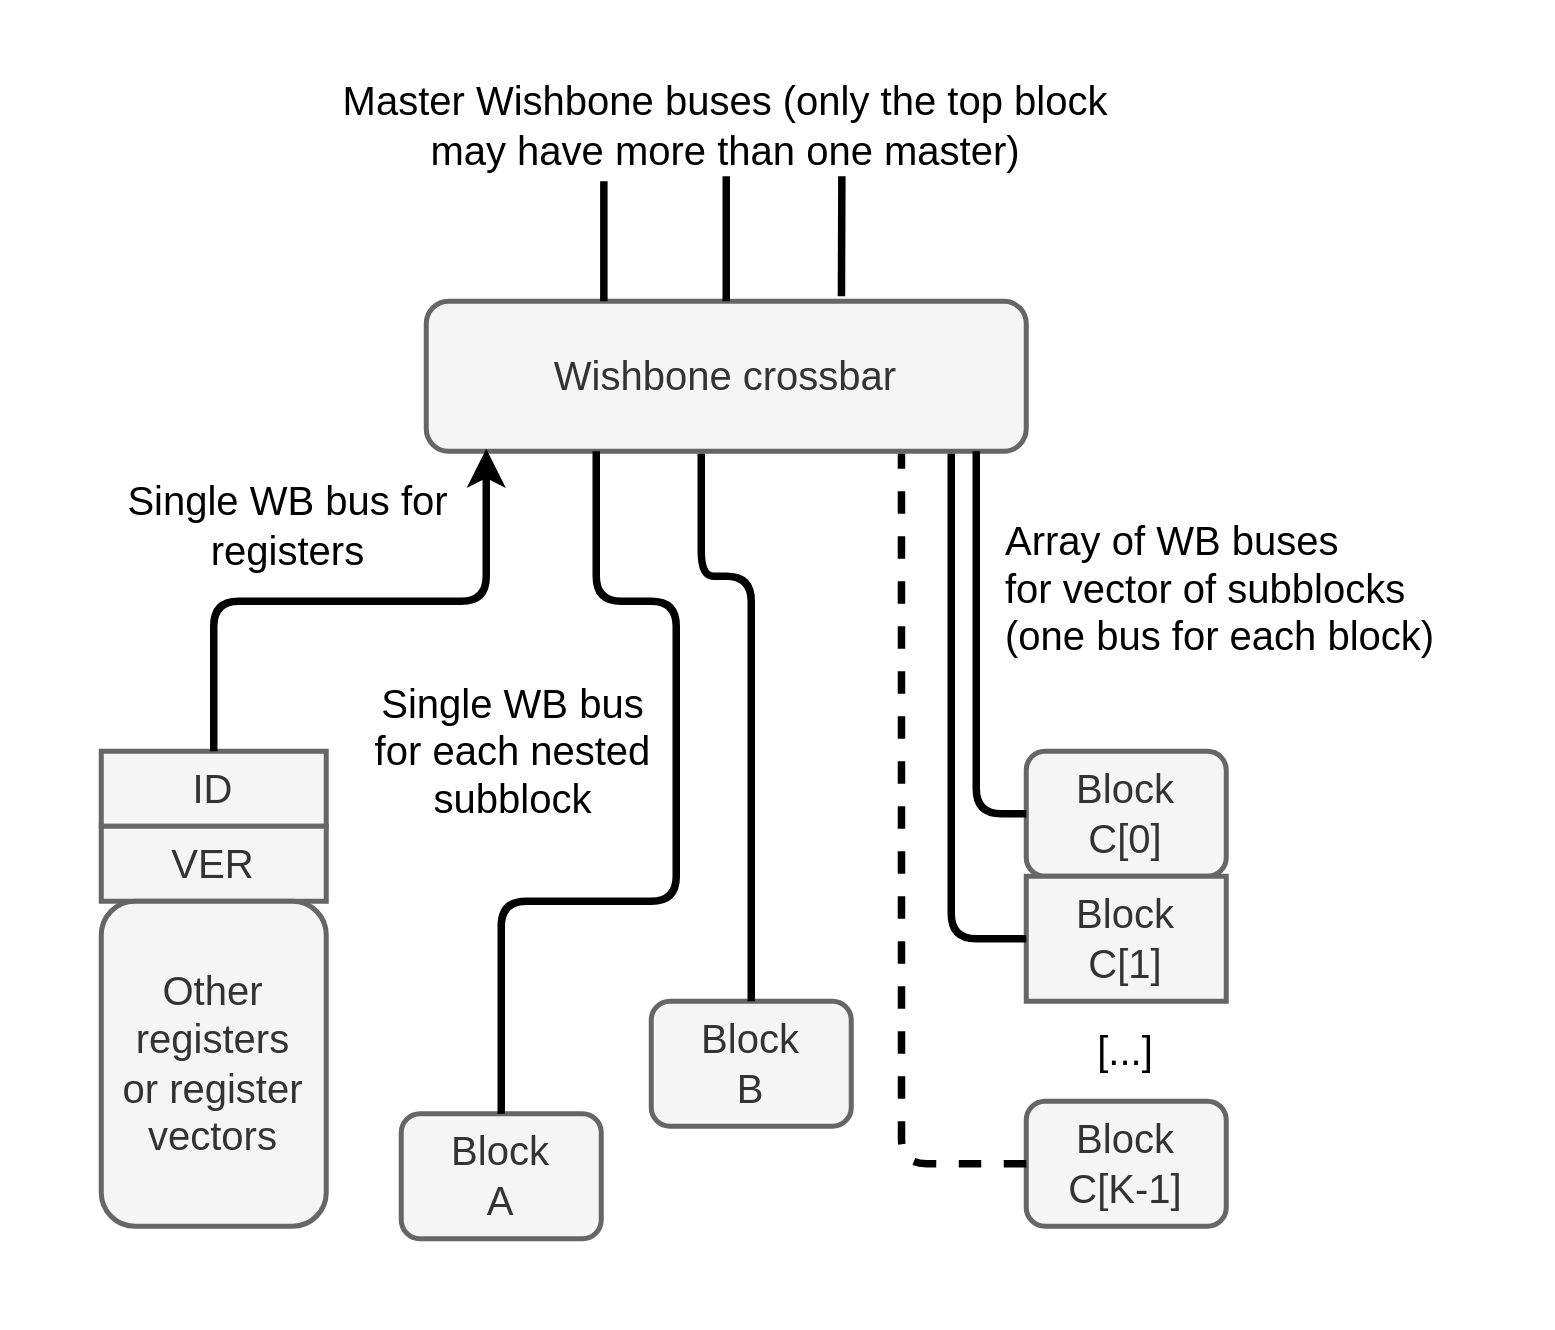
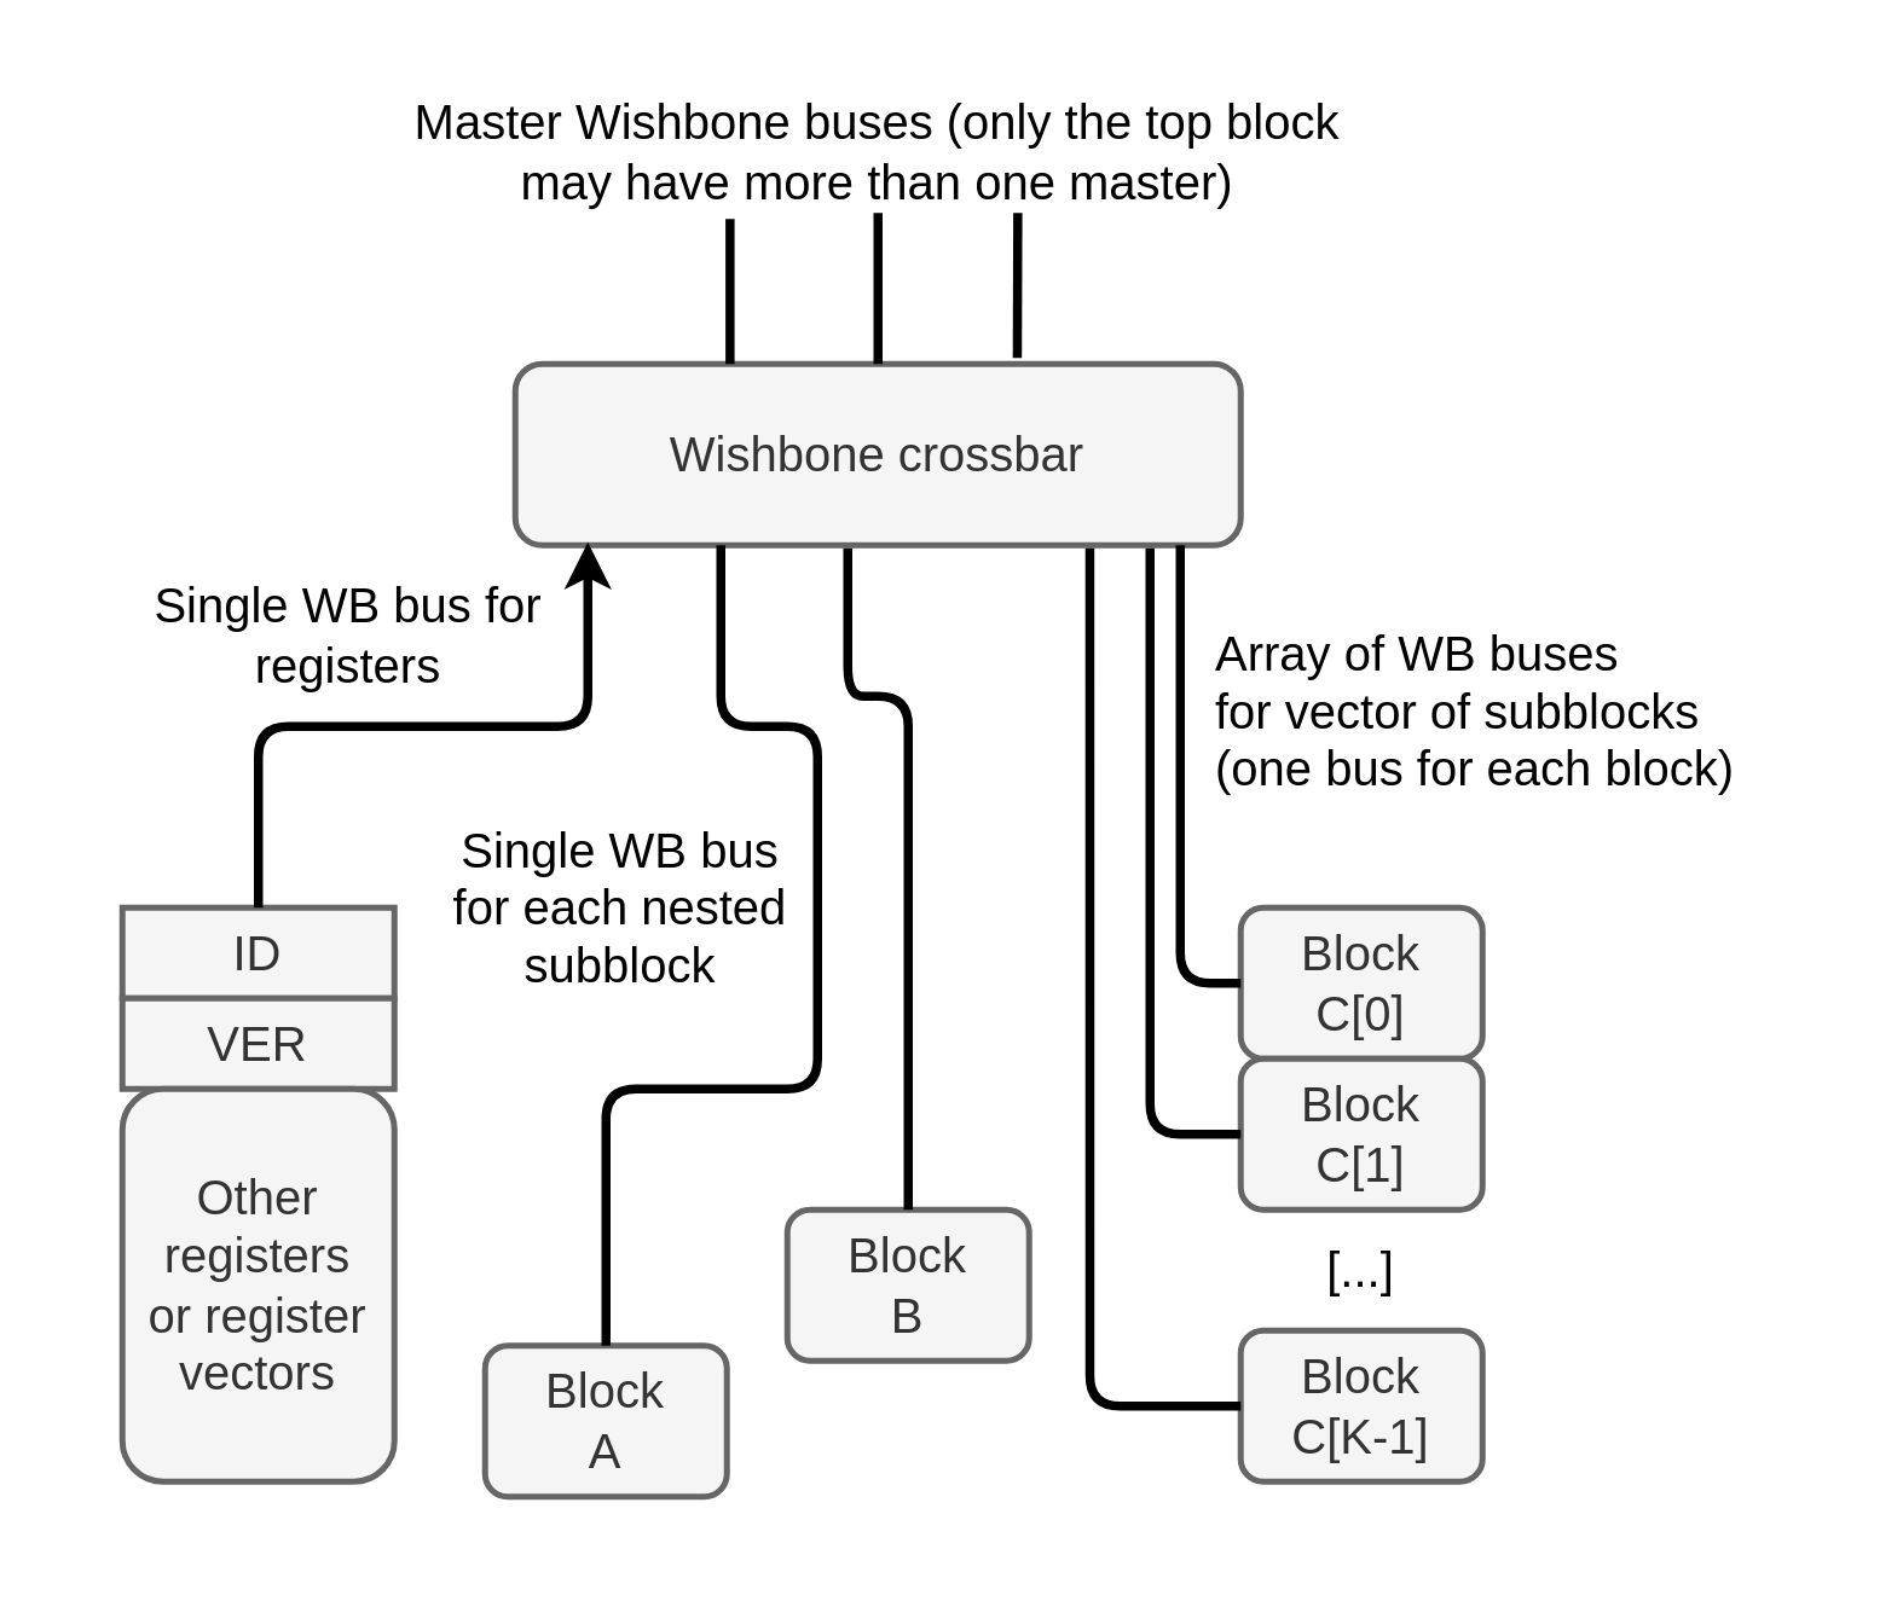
  <mxCell id="0" />
  <mxCell id="1" value="Layer_0" parent="0" />
  <mxCell id="2" value="" style="rounded=0;whiteSpace=wrap;html=1;strokeColor=none;fillColor=none;" parent="1" vertex="1"><mxGeometry x="20" y="20" width="580" height="490" as="geometry" /></mxCell>
  <mxCell id="3" value="Layer_1" parent="0" />
  <mxCell id="4" value="&lt;font style=&quot;font-size: 16px&quot;&gt;Master Wishbone buses (only the top block&lt;br&gt;may have more than one master)&lt;/font&gt;" style="text;html=1;strokeColor=none;fillColor=none;align=center;verticalAlign=middle;whiteSpace=wrap;rounded=0;" parent="3" vertex="1"><mxGeometry x="120" y="30" width="340" height="40" as="geometry" /></mxCell>
  <mxCell id="5" value="&lt;font style=&quot;font-size: 16px&quot;&gt;Wishbone crossbar&lt;br&gt;&lt;/font&gt;" style="rounded=1;whiteSpace=wrap;html=1;strokeWidth=2;fillColor=#f5f5f5;strokeColor=#666666;fontColor=#333333;" parent="3" vertex="1"><mxGeometry x="170" y="120" width="240" height="60" as="geometry" /></mxCell>
  <mxCell id="6" value="&lt;font style=&quot;font-size: 16px&quot;&gt;Single WB bus&lt;br&gt;for each nested&lt;br&gt;subblock&lt;/font&gt;" style="text;html=1;strokeColor=none;fillColor=none;align=center;verticalAlign=middle;whiteSpace=wrap;rounded=0;" parent="3" vertex="1"><mxGeometry x="130" y="280" width="150" height="40" as="geometry" /></mxCell>
  <mxCell id="7" value="&lt;div style=&quot;font-size: 16px&quot;&gt;&lt;font style=&quot;font-size: 16px&quot;&gt;Block&lt;/font&gt;&lt;/div&gt;&lt;div style=&quot;font-size: 16px&quot;&gt;&lt;font style=&quot;font-size: 16px&quot;&gt;A&lt;br&gt;&lt;/font&gt;&lt;/div&gt;" style="rounded=1;whiteSpace=wrap;html=1;strokeWidth=2;fillColor=#f5f5f5;strokeColor=#666666;fontColor=#333333;" parent="3" vertex="1"><mxGeometry x="160" y="445" width="80" height="50" as="geometry" /></mxCell>
  <mxCell id="8" value="&lt;div style=&quot;font-size: 16px&quot;&gt;&lt;font style=&quot;font-size: 16px&quot;&gt;Block&lt;/font&gt;&lt;/div&gt;&lt;div style=&quot;font-size: 16px&quot;&gt;&lt;font style=&quot;font-size: 16px&quot;&gt;B&lt;br&gt;&lt;/font&gt;&lt;/div&gt;" style="rounded=1;whiteSpace=wrap;html=1;strokeWidth=2;fillColor=#f5f5f5;strokeColor=#666666;fontColor=#333333;" parent="3" vertex="1"><mxGeometry x="260" y="400" width="80" height="50" as="geometry" /></mxCell>
  <mxCell id="9" value="" style="endArrow=none;html=1;strokeWidth=3;exitX=0.5;exitY=0;exitDx=0;exitDy=0;edgeStyle=orthogonalEdgeStyle;" parent="3" source="7" edge="1"><mxGeometry width="50" height="50" relative="1" as="geometry"><mxPoint x="400" y="420" as="sourcePoint" /><mxPoint x="238" y="180" as="targetPoint" /><Array as="points"><mxPoint x="200" y="360" /><mxPoint x="270" y="360" /><mxPoint x="270" y="240" /><mxPoint x="238" y="240" /></Array></mxGeometry></mxCell>
  <mxCell id="10" value="" style="endArrow=none;html=1;strokeWidth=3;exitX=0.5;exitY=0;exitDx=0;exitDy=0;edgeStyle=orthogonalEdgeStyle;" parent="3" source="8" edge="1"><mxGeometry width="50" height="50" relative="1" as="geometry"><mxPoint x="400" y="420" as="sourcePoint" /><mxPoint x="280" y="181" as="targetPoint" /><Array as="points"><mxPoint x="300" y="230" /><mxPoint x="280" y="230" /><mxPoint x="280" y="181" /></Array></mxGeometry></mxCell>
  <mxCell id="11" value="" style="endArrow=none;html=1;strokeWidth=3;entryX=0.5;entryY=1;entryDx=0;entryDy=0;" parent="3" source="5" target="4" edge="1"><mxGeometry width="50" height="50" relative="1" as="geometry"><mxPoint x="400" y="420" as="sourcePoint" /><mxPoint x="290" y="80" as="targetPoint" /></mxGeometry></mxCell>
  <mxCell id="12" value="" style="endArrow=none;html=1;strokeWidth=3;exitX=0.296;exitY=0;exitDx=0;exitDy=0;exitPerimeter=0;entryX=0.356;entryY=1.05;entryDx=0;entryDy=0;entryPerimeter=0;" parent="3" source="5" target="4" edge="1"><mxGeometry width="50" height="50" relative="1" as="geometry"><mxPoint x="300" y="130" as="sourcePoint" /><mxPoint x="241" y="72" as="targetPoint" /></mxGeometry></mxCell>
  <mxCell id="13" value="" style="endArrow=none;html=1;strokeWidth=3;exitX=0.692;exitY=-0.033;exitDx=0;exitDy=0;exitPerimeter=0;entryX=0.636;entryY=1;entryDx=0;entryDy=0;entryPerimeter=0;" parent="3" source="5" target="4" edge="1"><mxGeometry width="50" height="50" relative="1" as="geometry"><mxPoint x="251.04" y="130" as="sourcePoint" /><mxPoint x="251.04" y="82" as="targetPoint" /></mxGeometry></mxCell>
  <mxCell id="14" value="Layer_2" parent="0" />
  <mxCell id="15" value="" style="group" parent="14" vertex="1" connectable="0"><mxGeometry x="40" y="300" width="90" height="210" as="geometry" /></mxCell>
  <mxCell id="16" value="&lt;font style=&quot;font-size: 16px&quot;&gt;ID&lt;/font&gt;" style="rounded=0;whiteSpace=wrap;html=1;strokeWidth=2;fillColor=#f5f5f5;strokeColor=#666666;fontColor=#333333;" parent="15" vertex="1"><mxGeometry width="90" height="30" as="geometry" /></mxCell>
  <mxCell id="17" value="&lt;font style=&quot;font-size: 16px&quot;&gt;VER&lt;/font&gt;" style="rounded=0;whiteSpace=wrap;html=1;strokeWidth=2;fillColor=#f5f5f5;strokeColor=#666666;fontColor=#333333;" parent="15" vertex="1"><mxGeometry y="30" width="90" height="30" as="geometry" /></mxCell>
  <mxCell id="18" value="&lt;div&gt;&lt;font style=&quot;font-size: 16px&quot;&gt;Other registers&lt;/font&gt;&lt;/div&gt;&lt;div&gt;&lt;font style=&quot;font-size: 16px&quot;&gt;or register&lt;/font&gt;&lt;/div&gt;&lt;div&gt;&lt;font style=&quot;font-size: 16px&quot;&gt;vectors&lt;br&gt;&lt;/font&gt;&lt;/div&gt;" style="whiteSpace=wrap;html=1;strokeWidth=2;fillColor=#f5f5f5;strokeColor=#666666;fontColor=#333333;rounded=1;" parent="15" vertex="1"><mxGeometry y="60" width="90" height="130" as="geometry" /></mxCell>
  <mxCell id="19" style="edgeStyle=orthogonalEdgeStyle;rounded=0;orthogonalLoop=1;jettySize=auto;html=1;exitX=0.5;exitY=1;exitDx=0;exitDy=0;strokeWidth=3;" parent="15" source="18" target="18" edge="1"><mxGeometry relative="1" as="geometry" /></mxCell>
  <mxCell id="20" value="&lt;font style=&quot;font-size: 16px&quot;&gt;Single WB bus for registers&lt;/font&gt;" style="text;html=1;strokeColor=none;fillColor=none;align=center;verticalAlign=middle;whiteSpace=wrap;rounded=0;" parent="14" vertex="1"><mxGeometry x="40" y="190" width="150" height="40" as="geometry" /></mxCell>
  <mxCell id="21" value="" style="endArrow=classic;html=1;strokeWidth=3;entryX=0.1;entryY=0.983;entryDx=0;entryDy=0;entryPerimeter=0;exitX=0.5;exitY=0;exitDx=0;exitDy=0;edgeStyle=orthogonalEdgeStyle;" parent="14" source="16" target="5" edge="1"><mxGeometry width="50" height="50" relative="1" as="geometry"><mxPoint x="400" y="420" as="sourcePoint" /><mxPoint x="450" y="370" as="targetPoint" /></mxGeometry></mxCell>
  <mxCell id="22" value="Layer_3" parent="0" />
  <mxCell id="23" value="&lt;font style=&quot;font-size: 16px&quot;&gt;Array of WB buses&lt;br&gt;for vector of subblocks&lt;br&gt;(one bus for each block)&lt;/font&gt;" style="text;whiteSpace=wrap;html=1;" parent="22" vertex="1"><mxGeometry x="400" y="200" width="180" height="60" as="geometry" /></mxCell>
  <mxCell id="24" value="&lt;div style=&quot;font-size: 16px&quot;&gt;&lt;font style=&quot;font-size: 16px&quot;&gt;Block&lt;/font&gt;&lt;/div&gt;&lt;div style=&quot;font-size: 16px&quot;&gt;&lt;font style=&quot;font-size: 16px&quot;&gt;C[0]&lt;br&gt;&lt;/font&gt;&lt;/div&gt;" style="rounded=1;whiteSpace=wrap;html=1;strokeWidth=2;fillColor=#f5f5f5;strokeColor=#666666;fontColor=#333333;" parent="22" vertex="1"><mxGeometry x="410" y="300" width="80" height="50" as="geometry" /></mxCell>
- <mxCell id="25" value="&lt;div style=&quot;font-size: 16px&quot;&gt;&lt;font style=&quot;font-size: 16px&quot;&gt;Block&lt;/font&gt;&lt;/div&gt;&lt;div style=&quot;font-size: 16px&quot;&gt;&lt;font style=&quot;font-size: 16px&quot;&gt;C[1]&lt;br&gt;&lt;/font&gt;&lt;/div&gt;" style="whiteSpace=wrap;html=1;strokeWidth=2;fillColor=#f5f5f5;strokeColor=#666666;fontColor=#333333;rounded=0;" parent="22" vertex="1"><mxGeometry x="410" y="350" width="80" height="50" as="geometry" /></mxCell>
+ <mxCell id="25" value="&lt;div style=&quot;font-size: 16px&quot;&gt;&lt;font style=&quot;font-size: 16px&quot;&gt;Block&lt;/font&gt;&lt;/div&gt;&lt;div style=&quot;font-size: 16px&quot;&gt;&lt;font style=&quot;font-size: 16px&quot;&gt;C[1]&lt;br&gt;&lt;/font&gt;&lt;/div&gt;" style="rounded=1;whiteSpace=wrap;html=1;strokeWidth=2;fillColor=#f5f5f5;strokeColor=#666666;fontColor=#333333;" parent="22" vertex="1"><mxGeometry x="410" y="350" width="80" height="50" as="geometry" /></mxCell>
  <mxCell id="26" value="&lt;div style=&quot;font-size: 16px&quot;&gt;&lt;font style=&quot;font-size: 16px&quot;&gt;Block&lt;/font&gt;&lt;/div&gt;&lt;div style=&quot;font-size: 16px&quot;&gt;&lt;font style=&quot;font-size: 16px&quot;&gt;C[K-1]&lt;br&gt;&lt;/font&gt;&lt;/div&gt;" style="rounded=1;whiteSpace=wrap;html=1;strokeWidth=2;fillColor=#f5f5f5;strokeColor=#666666;fontColor=#333333;" parent="22" vertex="1"><mxGeometry x="410" y="440" width="80" height="50" as="geometry" /></mxCell>
  <mxCell id="27" value="&lt;font style=&quot;font-size: 16px&quot;&gt;[...]&lt;/font&gt;" style="text;html=1;align=center;verticalAlign=middle;whiteSpace=wrap;rounded=0;" parent="22" vertex="1"><mxGeometry x="430" y="410" width="40" height="20" as="geometry" /></mxCell>
- <mxCell id="28" value="" style="endArrow=none;html=1;strokeWidth=3;exitX=0;exitY=0.5;exitDx=0;exitDy=0;entryX=0.792;entryY=1.017;entryDx=0;entryDy=0;entryPerimeter=0;edgeStyle=orthogonalEdgeStyle;dashed=1;" parent="22" source="26" target="5" edge="1"><mxGeometry width="50" height="50" relative="1" as="geometry"><mxPoint x="400" y="420" as="sourcePoint" /><mxPoint x="450" y="370" as="targetPoint" /></mxGeometry></mxCell>
+ <mxCell id="28" value="" style="endArrow=none;html=1;strokeWidth=3;exitX=0;exitY=0.5;exitDx=0;exitDy=0;entryX=0.792;entryY=1.017;entryDx=0;entryDy=0;entryPerimeter=0;edgeStyle=orthogonalEdgeStyle;" parent="22" source="26" target="5" edge="1"><mxGeometry width="50" height="50" relative="1" as="geometry"><mxPoint x="400" y="420" as="sourcePoint" /><mxPoint x="450" y="370" as="targetPoint" /></mxGeometry></mxCell>
  <mxCell id="29" value="" style="endArrow=none;html=1;strokeWidth=3;entryX=0;entryY=0.5;entryDx=0;entryDy=0;edgeStyle=orthogonalEdgeStyle;" parent="22" target="24" edge="1"><mxGeometry width="50" height="50" relative="1" as="geometry"><mxPoint x="390" y="180" as="sourcePoint" /><mxPoint x="450" y="370" as="targetPoint" /><Array as="points"><mxPoint x="390" y="325" /></Array></mxGeometry></mxCell>
  <mxCell id="30" value="" style="endArrow=none;html=1;strokeWidth=3;entryX=0;entryY=0.5;entryDx=0;entryDy=0;edgeStyle=orthogonalEdgeStyle;" parent="22" target="25" edge="1"><mxGeometry width="50" height="50" relative="1" as="geometry"><mxPoint x="380" y="181" as="sourcePoint" /><mxPoint x="450" y="370" as="targetPoint" /><Array as="points"><mxPoint x="380" y="181" /><mxPoint x="380" y="375" /></Array></mxGeometry></mxCell>
